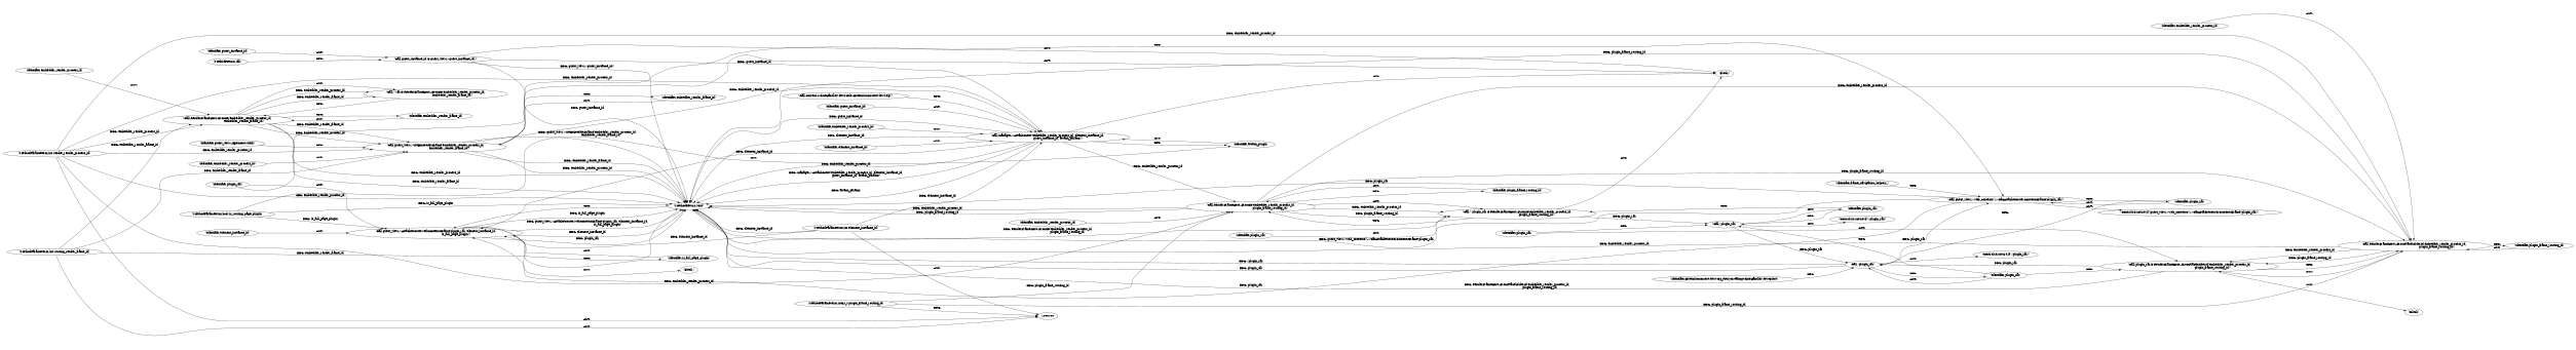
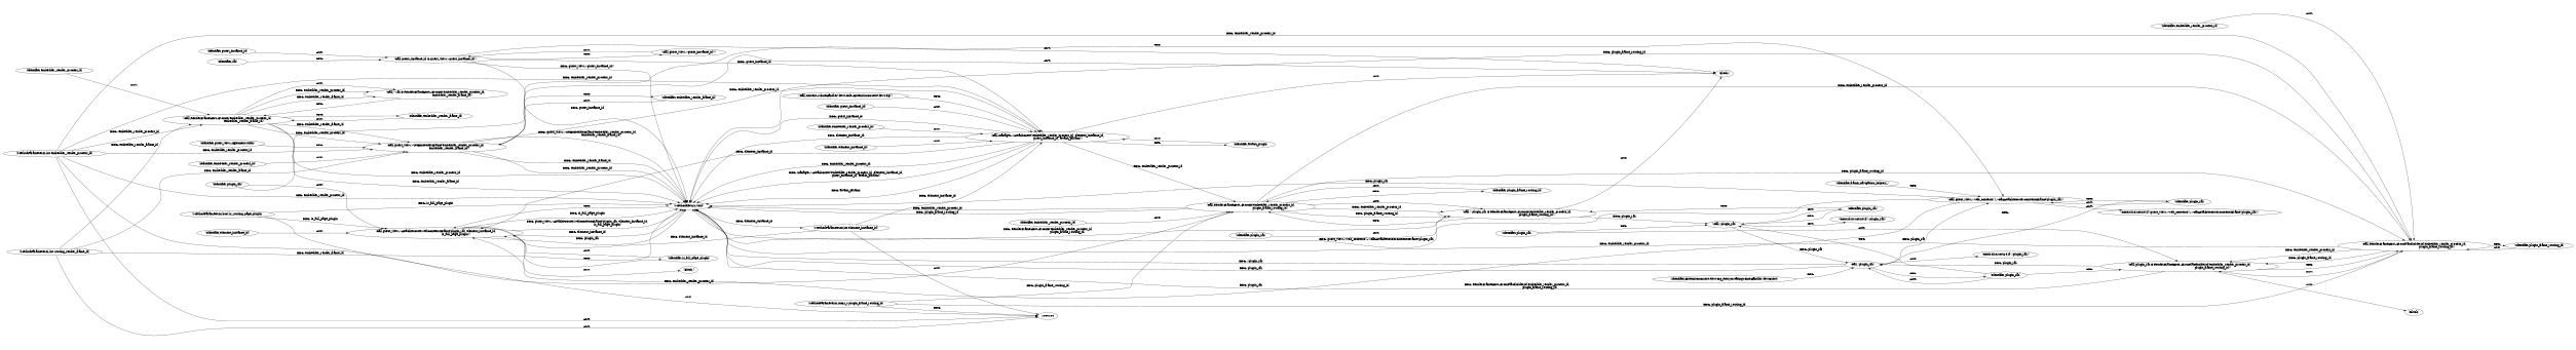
  digraph {
    rankdir=LR
    n1 [label="(Call,guest_view->AttachToOuterWebContentsFrame(plugin_rfh, element_instance_id,\n                                              is_full_page_plugin))"]
    n2 [label="(MethodReturn,void)"]
    n3 [label="(Identifier,is_full_page_plugin)"]
    n4 [label="(Block,)"]
    n5 [label="(Call,guest_view->web_contents()->CanAttachToOuterContentsFrame(plugin_rfh))"]
    n6 [label="(ControlStructure,if (guest_view->web_contents()->CanAttachToOuterContentsFrame(plugin_rfh)))"]
    n7 [label="(Identifier,plugin_rfh)"]
    n8 [label="(Call,!plugin_rfh)"]
    n9 [label="(ControlStructure,if (!plugin_rfh))"]
    n10 [label="(Identifier,plugin_rfh)"]
    n11 [label="(Call,!plugin_rfh)"]
    n12 [label="(Call,plugin_rfh = RenderFrameHost::FromPlaceholderId(embedder_render_process_id,\n                                                    plugin_frame_routing_id))"]
    n13 [label="(Identifier,plugin_rfh)"]
    n14 [label="(ControlStructure,if (!plugin_rfh))"]
    n15 [label="(Call,* plugin_rfh = RenderFrameHost::FromID(embedder_render_process_id,\n                                             plugin_frame_routing_id))"]
    n16 [label="(Call,RenderFrameHost::FromID(embedder_render_process_id,\n                                             plugin_frame_routing_id))"]
    n17 [label="(Block,)"]
    n18 [label="(Call,RenderFrameHost::FromPlaceholderId(embedder_render_process_id,\n                                                    plugin_frame_routing_id))"]
    n19 [label="(Identifier,plugin_frame_routing_id)"]
    n20 [label="(Identifier,plugin_frame_routing_id)"]
    n21 [label="(Call,manager->AttachGuest(embedder_render_process_id, element_instance_id,\n                       guest_instance_id, attach_params))"]
    n22 [label="(Identifier,attach_plugin)"]
    n23 [label="(Call,guest_view->SetEmbedderFrame(embedder_render_process_id,\n                               embedder_render_frame_id))"]
    n24 [label="(Identifier,embedder_render_frame_id)"]
    n25 [label="(Call,RenderFrameHost::FromID(embedder_render_process_id,\n                                      embedder_render_frame_id))"]
    n26 [label="(Call,* rfh = RenderFrameHost::FromID(embedder_render_process_id,\n                                      embedder_render_frame_id))"]
    n27 [label="(Identifier,embedder_render_frame_id)"]
-   n28 [label="(MethodParameterIn,int render_render_process_id)"]
+   n28 [label="(MethodParameterIn,int embedder_render_process_id)"]
    1000100
    n30 [label="(MethodParameterIn,int routing_render_frame_id)"]
    n31 [label="(MethodParameterIn,int element_instance_id)"]
    n32 [label="(Call,guest_instance_id = guest_view->guest_instance_id())"]
+   n33 [label="(Call,guest_view->guest_instance_id())"]
    n34 [label="(MethodParameterIn,int32_t plugin_frame_routing_id)"]
    n35 [label="(Block,)"]
    n36 [label="(MethodParameterIn,bool is_routing_page_plugin)"]
    n37 [label="(Identifier,embedder_render_process_id)"]
    n38 [label="(Identifier,plugin_rfh)"]
    n39 [label="(Identifier,element_instance_id)"]
    n40 [label="(Identifier,element_instance_id)"]
    n41 [label="(Identifier,guest_instance_id)"]
    n42 [label="(Identifier,embedder_render_process_id)"]
    n43 [label="(Identifier,guest_view::kElementWidth)"]
    n44 [label="(Identifier,embedder_render_process_id)"]
    n45 [label="(Identifier,plugin_rfh)"]
    n46 [label="(Call,content::MimeHandlerViewMode::ExtensionsGuestViewMsg())"]
    n47 [label="(Identifier,embedder_render_process_id)"]
    n48 [label="(Identifier,frame_navigation_helpers_)"]
-   n49 [label="(MethodReturn,rfh)"]
+   n49 [label="(Identifier,rfh)"]
    n50 [label="(Identifier,ExtensionsGuestViewMsg_RetryCreatingMimeHandlerViewGuest)"]
    n51 [label="(Identifier,plugin_rfh)"]
    n52 [label="(Identifier,guest_instance_id)"]
    n53 [label="(Identifier,embedder_render_process_id)"]
    n1 -> n2 [label="DDG: is_full_page_plugin"]
    n1 -> n2 [label="DDG: guest_view->AttachToOuterWebContentsFrame(plugin_rfh, element_instance_id,\n                                              is_full_page_plugin)"]
    n1 -> n2 [label="DDG: element_instance_id"]
    n1 -> n2 [label="DDG: plugin_rfh"]
    n1 -> n3 [label="CFG: "]
    n1 -> n4 [label="AST: "]
    n2 -> n1 [label="CFG: "]
    n3 -> n1 [label="AST: "]
    n5 -> n1 [label="DDG: plugin_rfh"]
    n5 -> n2 [label="DDG: plugin_rfh"]
    n5 -> n2 [label="DDG: guest_view->web_contents()->CanAttachToOuterContentsFrame(plugin_rfh)"]
    n5 -> n6 [label="AST: "]
    n5 -> n7 [label="CFG: "]
    n7 -> n5 [label="AST: "]
    n7 -> n8 [label="CFG: "]
    n8 -> n2 [label="DDG: !plugin_rfh"]
    n8 -> n2 [label="DDG: plugin_rfh"]
    n8 -> n5 [label="DDG: plugin_rfh"]
    n8 -> n9 [label="AST: "]
    n8 -> n10 [label="CFG: "]
    n10 -> n8 [label="AST: "]
    n10 -> n11 [label="CFG: "]
    n10 -> n12 [label="CFG: "]
    n11 -> n8 [label="DDG: plugin_rfh"]
    n11 -> n13 [label="CFG: "]
    n11 -> n14 [label="AST: "]
    n12 -> n2 [label="DDG: RenderFrameHost::FromPlaceholderId(embedder_render_process_id,\n                                                    plugin_frame_routing_id)"]
    n12 -> n8 [label="DDG: plugin_rfh"]
    n12 -> n18 [label="CFG: "]
    n12 -> n35 [label="AST: "]
    n13 -> n11 [label="AST: "]
    n13 -> n15 [label="CFG: "]
    n15 -> n2 [label="DDG: RenderFrameHost::FromID(embedder_render_process_id,\n                                             plugin_frame_routing_id)"]
    n15 -> n11 [label="DDG: plugin_rfh"]
    n15 -> n16 [label="CFG: "]
    n15 -> n17 [label="AST: "]
    n16 -> n2 [label="DDG: embedder_render_process_id"]
    n16 -> n2 [label="DDG: plugin_frame_routing_id"]
    n16 -> n15 [label="AST: "]
    n16 -> n15 [label="DDG: embedder_render_process_id"]
    n16 -> n15 [label="DDG: plugin_frame_routing_id"]
    n16 -> n18 [label="DDG: embedder_render_process_id"]
    n16 -> n18 [label="DDG: plugin_frame_routing_id"]
    n16 -> n19 [label="CFG: "]
    n18 -> n2 [label="DDG: plugin_frame_routing_id"]
    n18 -> n2 [label="DDG: embedder_render_process_id"]
    n18 -> n12 [label="AST: "]
    n18 -> n12 [label="DDG: embedder_render_process_id"]
    n18 -> n12 [label="DDG: plugin_frame_routing_id"]
    n18 -> n20 [label="CFG: "]
    n19 -> n16 [label="AST: "]
    n20 -> n18 [label="AST: "]
    n21 -> n1 [label="DDG: element_instance_id"]
    n21 -> n2 [label="DDG: guest_instance_id"]
    n21 -> n2 [label="DDG: element_instance_id"]
    n21 -> n2 [label="DDG: embedder_render_process_id"]
    n21 -> n2 [label="DDG: manager->AttachGuest(embedder_render_process_id, element_instance_id,\n                       guest_instance_id, attach_params)"]
    n21 -> n2 [label="DDG: attach_params"]
    n21 -> n16 [label="DDG: embedder_render_process_id"]
    n21 -> n17 [label="AST: "]
    n21 -> n22 [label="CFG: "]
    n22 -> n21 [label="AST: "]
    n23 -> n2 [label="DDG: guest_view->SetEmbedderFrame(embedder_render_process_id,\n                               embedder_render_frame_id)"]
    n23 -> n2 [label="DDG: embedder_render_frame_id"]
    n23 -> n2 [label="DDG: embedder_render_process_id"]
    n23 -> n17 [label="AST: "]
    n23 -> n21 [label="DDG: embedder_render_process_id"]
    n23 -> n24 [label="CFG: "]
    n24 -> n23 [label="AST: "]
    n25 -> n2 [label="DDG: embedder_render_process_id"]
    n25 -> n2 [label="DDG: embedder_render_frame_id"]
    n25 -> n23 [label="DDG: embedder_render_process_id"]
    n25 -> n23 [label="DDG: embedder_render_frame_id"]
    n25 -> n26 [label="AST: "]
    n25 -> n26 [label="DDG: embedder_render_process_id"]
    n25 -> n26 [label="DDG: embedder_render_frame_id"]
    n25 -> n27 [label="CFG: "]
    n26 -> n25 [label="CFG: "]
    n27 -> n25 [label="AST: "]
    n28 -> n2 [label="CFG: embedder_render_process_id"]
    n28 -> n16 [label="DDG: embedder_render_process_id"]
    n28 -> n18 [label="DDG: embedder_render_process_id"]
    n28 -> n21 [label="DDG: embedder_render_process_id"]
    n28 -> n23 [label="DDG: embedder_render_process_id"]
    n28 -> n25 [label="DDG: embedder_render_process_id"]
    n28 -> 1000100 [label="AST: "]
    n30 -> n2 [label="DDG: embedder_render_frame_id"]
    n30 -> n23 [label="DDG: embedder_render_frame_id"]
    n30 -> n25 [label="DDG: embedder_render_frame_id"]
    n30 -> 1000100 [label="AST: "]
    n31 -> n1 [label="DDG: element_instance_id"]
-   n31 -> n2 [label="DDG: element_instance_id"]
+   n2 -> n31 [label="DDG: element_instance_id"]
    n31 -> n21 [label="DDG: element_instance_id"]
    n31 -> 1000100 [label="AST: "]
    n32 -> n2 [label="DDG: guest_view->guest_instance_id()"]
    n32 -> n2 [label="DDG: guest_instance_id"]
    n32 -> n17 [label="AST: "]
    n32 -> n21 [label="DDG: guest_instance_id"]
+   n32 -> n33 [label="CFG: "]
+   n33 -> n32 [label="AST: "]
    n34 -> n16 [label="DDG: plugin_frame_routing_id"]
    n34 -> n18 [label="DDG: plugin_frame_routing_id"]
    n34 -> 1000100 [label="DDG: "]
    n36 -> n1 [label="DDG: is_full_page_plugin"]
    n36 -> n2 [label="DDG: is_full_page_plugin"]
-   n36 -> n22 [label="AST: "]
+   n36 -> 1000100 [label="AST: "]
    n37 -> n25 [label="AST: "]
    n38 -> n1 [label="AST: "]
    n38 -> n5 [label="CFG: "]
    n39 -> n21 [label="AST: "]
    n40 -> n1 [label="AST: "]
    n41 -> n32 [label="AST: "]
    n42 -> n16 [label="AST: "]
    n43 -> n23 [label="CFG: "]
    n44 -> n23 [label="AST: "]
    n45 -> n15 [label="AST: "]
    n46 -> n21 [label="CFG: "]
    n47 -> n18 [label="AST: "]
    n48 -> n5 [label="CFG: "]
    n49 -> n32 [label="CFG: "]
    n50 -> n8 [label="CFG: "]
    n51 -> n11 [label="CFG: "]
    n51 -> n12 [label="AST: "]
    n52 -> n21 [label="AST: "]
    n53 -> n21 [label="AST: "]
  }
